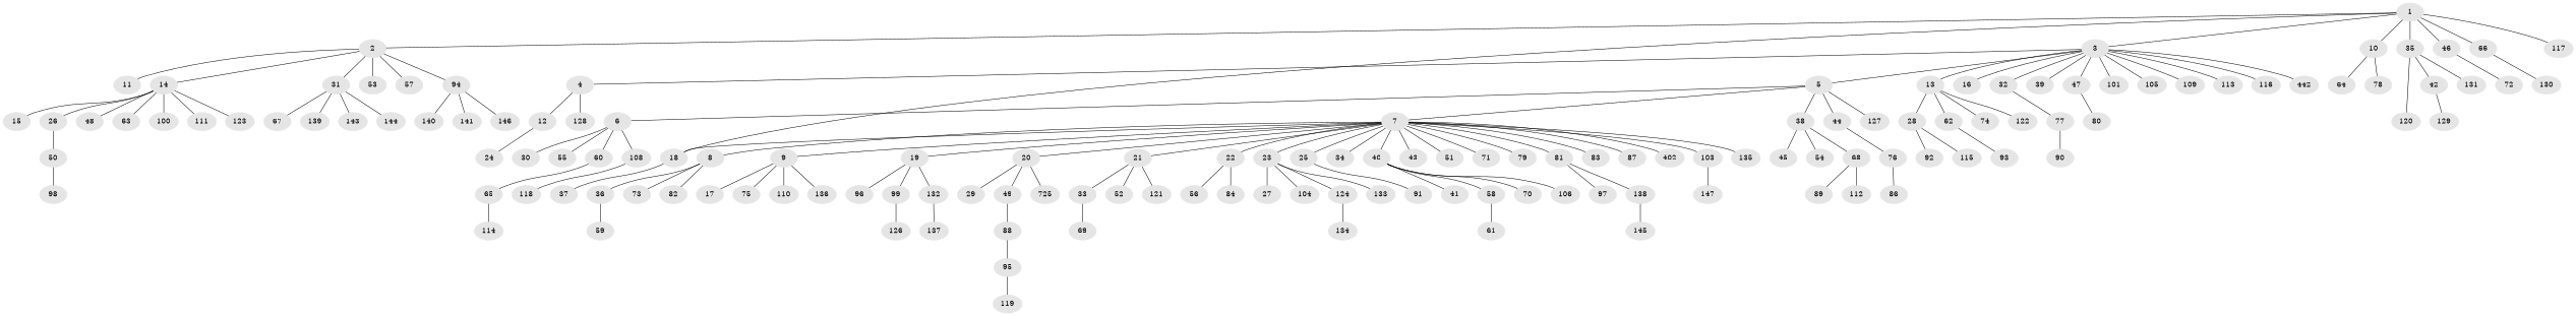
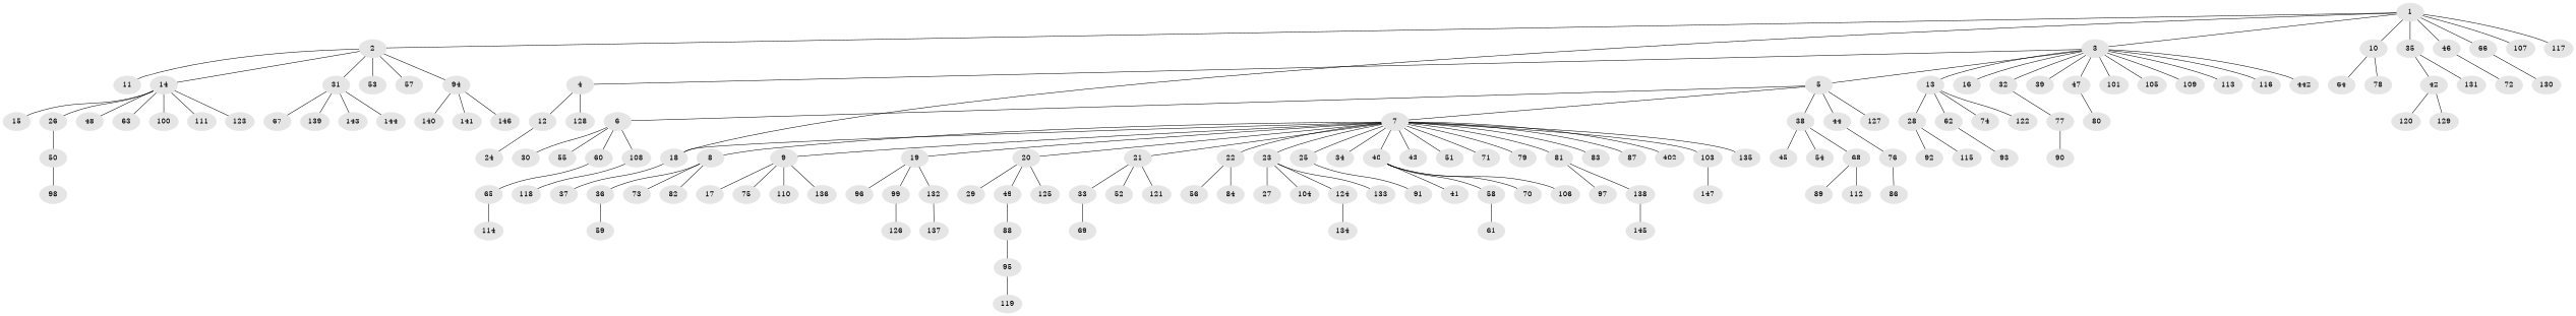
  graph {
    fontname="DejaVu Serif"
    node [color=gray90 fontname="DejaVu Serif" style=filled]
    edge [fontname="DejaVu Serif"]
    1
    2
    3
    10
    18
    35
    46
    66
+   107
    117
    11
    14
    31
    53
    57
    94
    4
    5
    13
    16
    32
    39
    47
    101
    105
    109
    113
    116
    n29 [label=442]
    64
    78
    37
    42
    131
    72
    130
    15
    26
    48
    63
    100
    111
    123
    67
    139
    143
    144
    140
    141
    146
    12
    128
    6
    7
    38
    44
    127
    28
    62
    74
    122
    77
    80
    24
    30
    55
    60
    108
    8
    9
    19
    20
    21
    22
    23
    25
    34
    40
    43
    51
    71
    79
    81
    83
    87
    n86 [label=402]
    103
    135
    45
    54
    68
    76
    65
    118
    36
    73
    82
    17
    75
    110
    136
    96
    99
    132
    29
    49
-   125 [label=725]
+   125
    33
    52
    121
    56
    84
    27
    104
    124
    133
    91
    41
    58
    70
    106
    97
    138
    147
    59
    92
    115
    93
    50
    126
    137
    88
    69
    134
    98
    90
    120
    129
    89
    112
    61
    86
    95
    114
    145
    119
    1 -- 2
    1 -- 3
    1 -- 10
    1 -- 18
    1 -- 35
    1 -- 46
    1 -- 66
+   1 -- 107
    1 -- 117
    2 -- 11
    2 -- 14
    2 -- 31
    2 -- 53
    2 -- 57
    2 -- 94
    3 -- 4
    3 -- 5
    3 -- 13
    3 -- 16
    3 -- 32
    3 -- 39
    3 -- 47
    3 -- 101
    3 -- 105
    3 -- 109
    3 -- 113
    3 -- 116
    3 -- n29
    10 -- 64
    10 -- 78
    18 -- 37
    35 -- 42
    35 -- 131
    46 -- 72
    66 -- 130
    14 -- 15
    14 -- 26
    14 -- 48
    14 -- 63
    14 -- 100
    14 -- 111
    14 -- 123
    31 -- 67
    31 -- 139
    31 -- 143
    31 -- 144
    94 -- 140
    94 -- 141
    94 -- 146
    4 -- 12
    4 -- 128
    5 -- 6
    5 -- 7
    5 -- 38
    5 -- 44
    5 -- 127
    13 -- 28
    13 -- 62
    13 -- 74
    13 -- 122
    32 -- 77
    47 -- 80
-   35 -- 120
+   42 -- 120
    42 -- 129
    26 -- 50
    12 -- 24
    6 -- 30
    6 -- 55
    6 -- 60
    6 -- 108
    7 -- 18
    7 -- 8
    7 -- 9
    7 -- 19
    7 -- 20
    7 -- 21
    7 -- 22
    7 -- 23
    7 -- 25
    7 -- 34
    7 -- 40
    7 -- 43
    7 -- 51
    7 -- 71
    7 -- 79
    7 -- 81
    7 -- 83
    7 -- 87
    7 -- n86
    7 -- 103
    7 -- 135
    38 -- 45
    38 -- 54
    38 -- 68
    44 -- 76
    28 -- 92
    28 -- 115
    62 -- 93
    77 -- 90
    60 -- 65
    108 -- 118
    8 -- 36
    8 -- 73
    8 -- 82
    9 -- 17
    9 -- 75
    9 -- 110
    9 -- 136
    19 -- 96
    19 -- 99
    19 -- 132
    20 -- 29
    20 -- 49
    20 -- 125
    21 -- 33
    21 -- 52
    21 -- 121
    22 -- 56
    22 -- 84
    23 -- 27
    23 -- 104
    23 -- 124
    23 -- 133
    25 -- 91
    40 -- 41
    40 -- 58
    40 -- 70
    40 -- 106
    81 -- 97
    81 -- 138
    103 -- 147
    68 -- 89
    68 -- 112
    76 -- 86
    65 -- 114
    36 -- 59
    99 -- 126
    132 -- 137
    49 -- 88
    33 -- 69
    124 -- 134
    58 -- 61
    138 -- 145
    50 -- 98
    88 -- 95
    95 -- 119
  }
